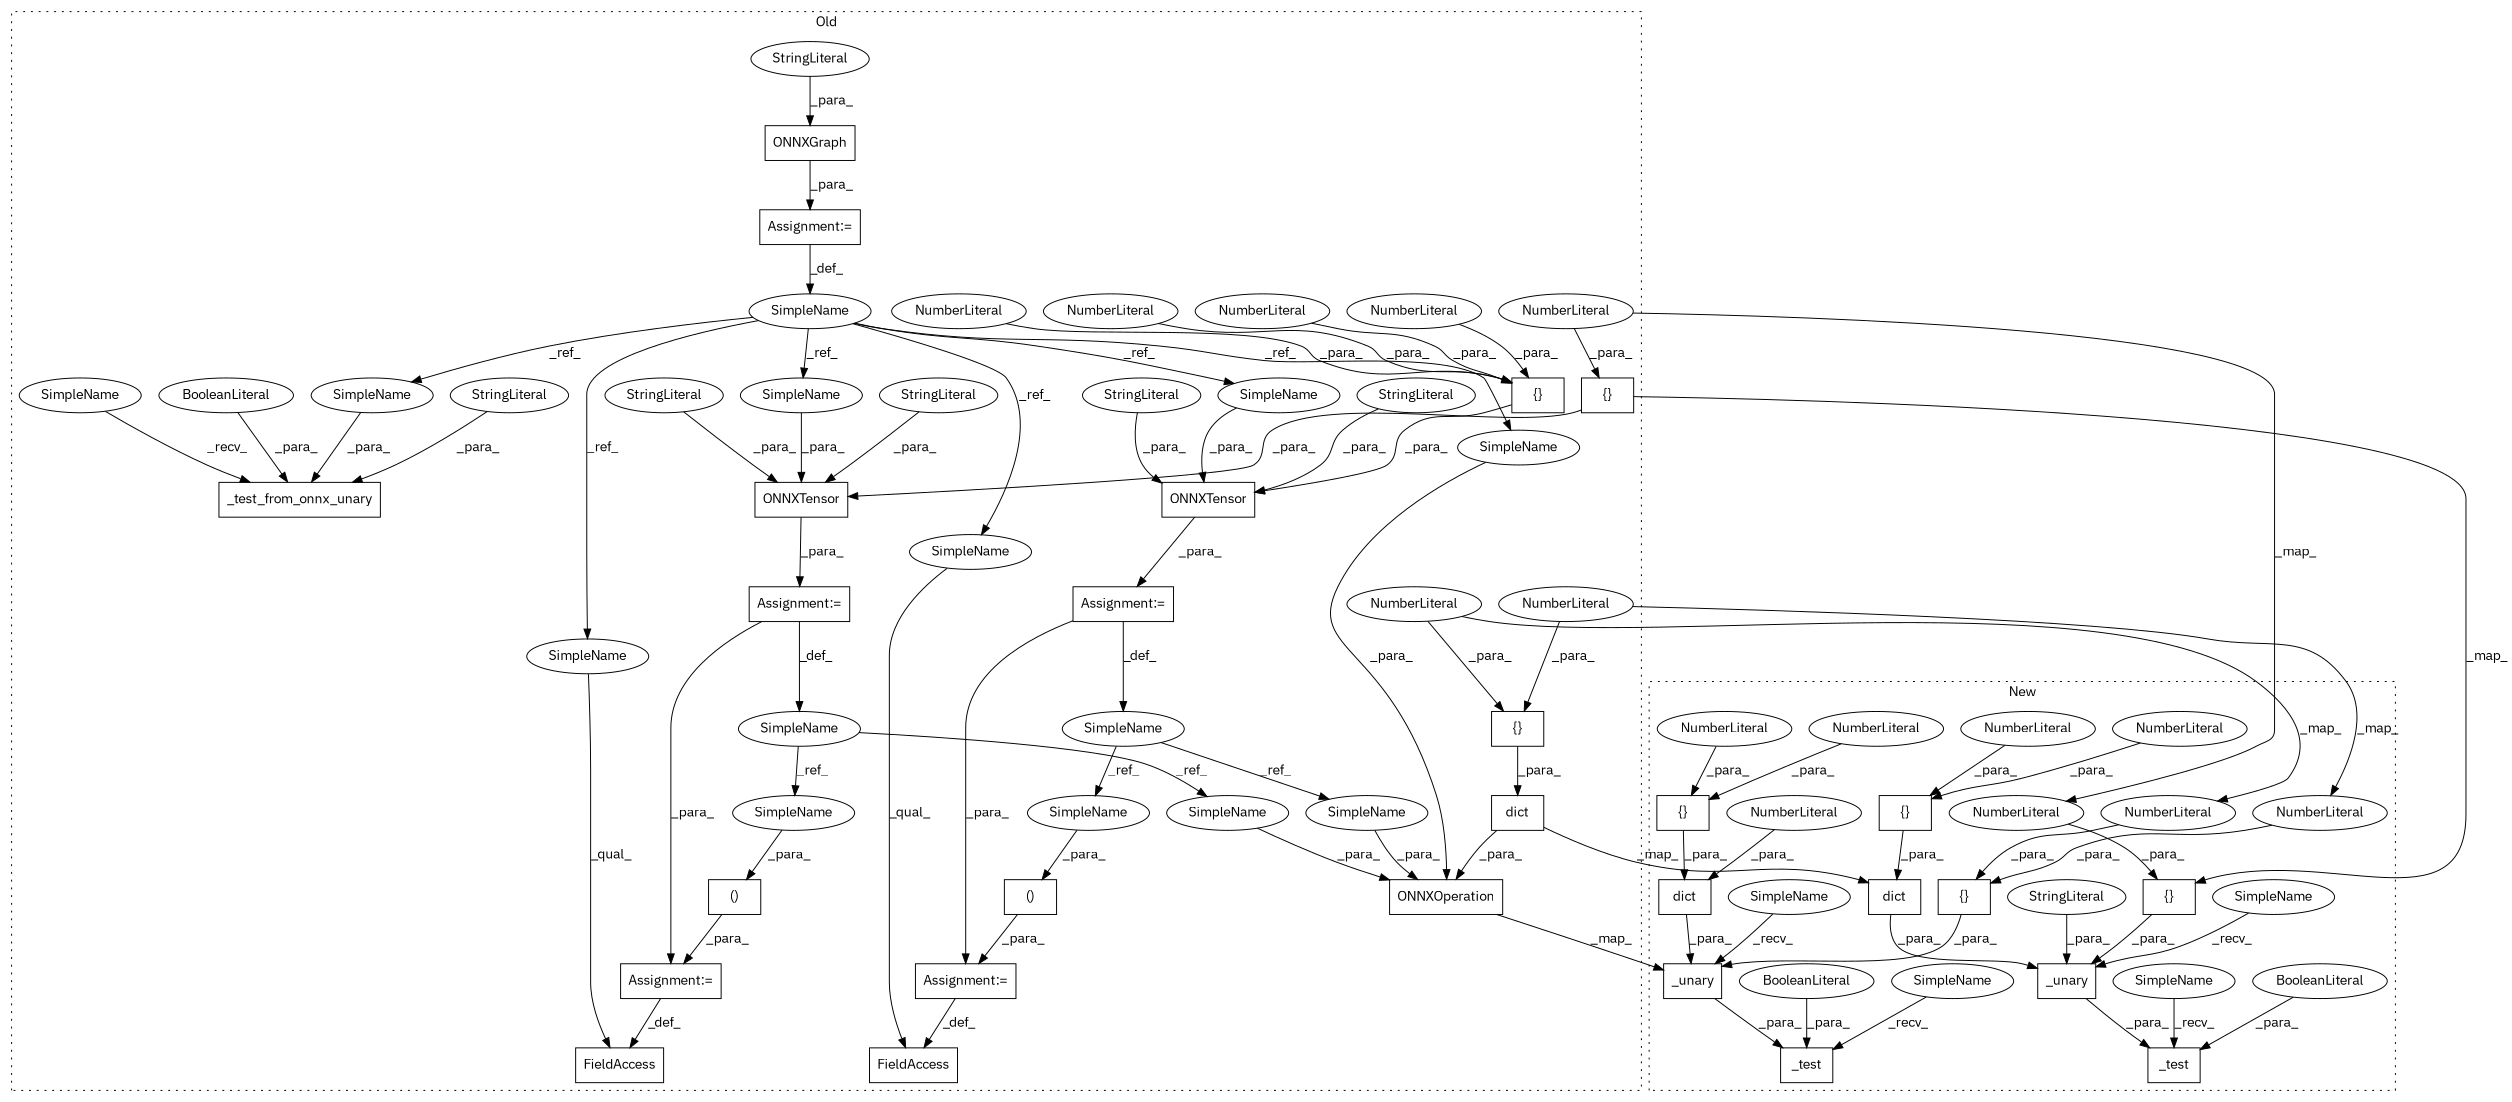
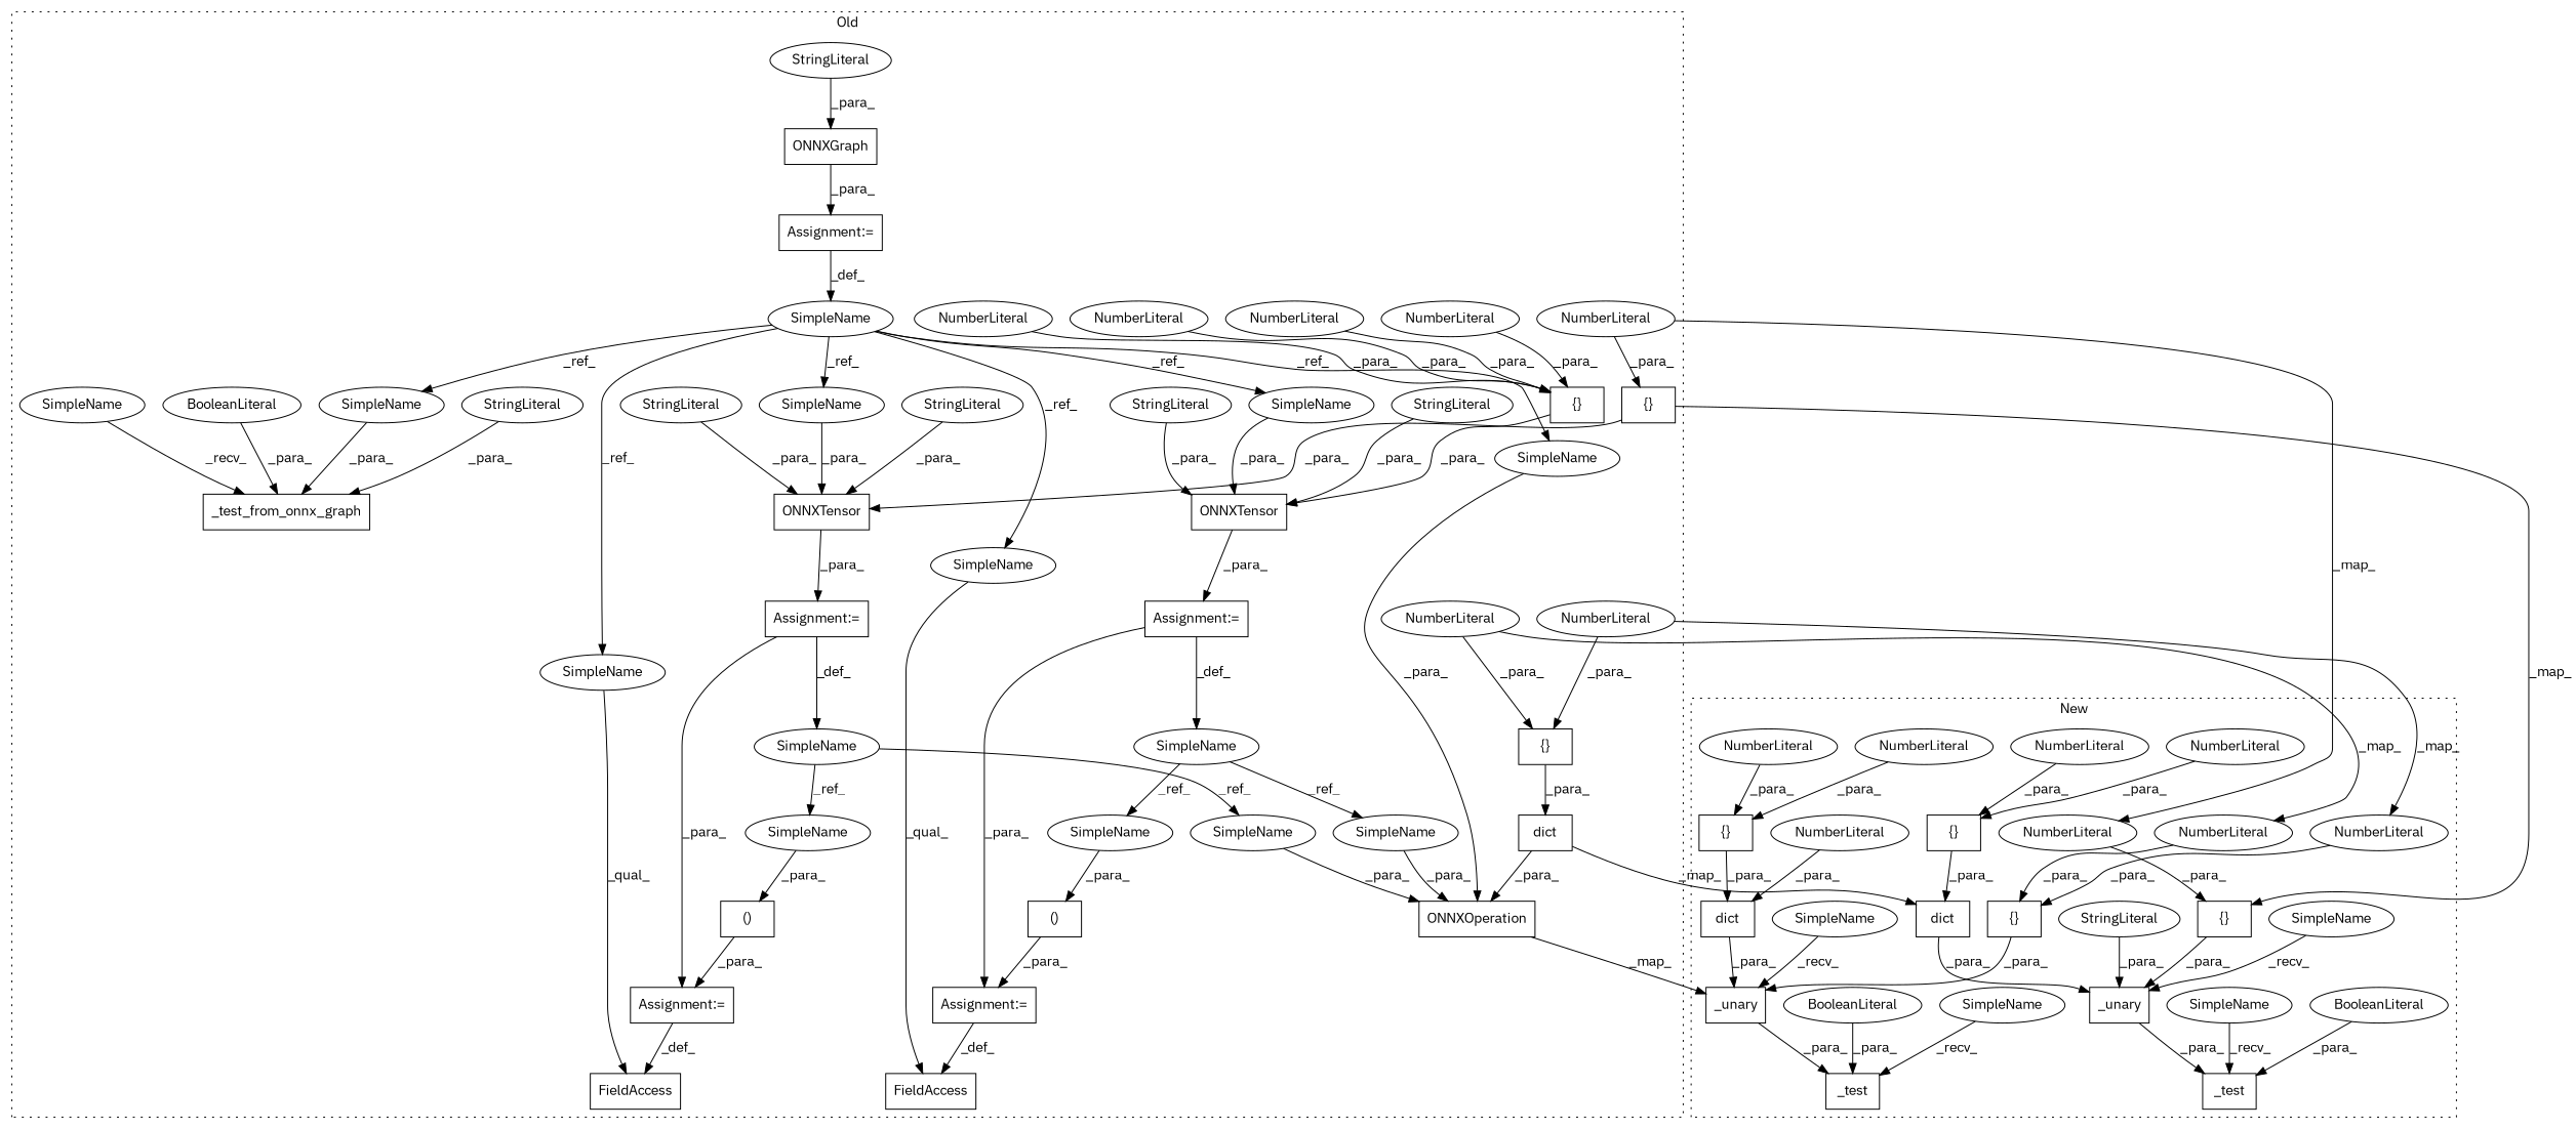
  digraph {
    fontname="IBM Plex Sans"
    node [a=42 l=1 s=27176 shape=ellipse fontname="IBM Plex Sans"]
    edge [fontname="IBM Plex Sans"]
-   n1 [a=32 l="22,1" label=_test_from_onnx_unary s="27228,27275" shape=box]
+   n1 [a=32 l="22,1" label=_test_from_onnx_graph s="27228,27275" shape=box]
    n2 [a=32 l="10,1" label=ONNXGraph s="26930,26954" shape=box]
    n3 [a=106 l=25 label="()" s=27144 shape=box]
    n4 [a=4 l="1,1" label="{}" s="26989,26997" shape=box]
    n5 [a=106 l=25 label="()" s=27191 shape=box]
    n6 [a=34 label=NumberLiteral s=26990]
    n7 [a=34 label=NumberLiteral s=26994]
    n8 [a=34 label=NumberLiteral s=26996]
    n9 [a=34 label=NumberLiteral s=26992]
    n10 [a=32 l="14,1" label=ONNXOperation s="27065,27123" shape=box]
    n11 [a=4 l="1,1" label="{}" s="27115,27119" shape=box]
    n12 [a=4 l="1,1" label="{}" s="27041,27049" shape=box]
    n13 [a=32 l="5,1" label=dict s="27101,27120" shape=box]
    n14 [a=22 l=9 label=FieldAccess shape=box]
    n15 [a=22 l=8 label=FieldAccess s=27130 shape=box]
    n16 [a=34 label=NumberLiteral s=27044]
    n17 [a=34 label=NumberLiteral s=27116]
    n18 [a=34 label=NumberLiteral s=27118]
    n19 [label=SimpleName s=27013]
    n20 [label=SimpleName s=26961]
    n21 [label=SimpleName s=26928]
    n22 [a=45 l=14 label=StringLiteral s=26940]
    n23 [a=7 label="Assignment:=" s=26962 shape=box]
    n24 [a=7 label="Assignment:=" s=27014 shape=box]
    n25 [a=7 label="Assignment:=" s=26929 shape=box]
    n26 [a=45 l=17 label=StringLiteral s=27252]
    n27 [a=7 l=6 label="Assignment:=" s=27138 shape=box]
    n28 [a=7 l=6 label="Assignment:=" s=27185 shape=box]
    n29 [a=32 l="11,1" label=ONNXTensor s="26963,27006" shape=box]
    n30 [a=45 l=7 label=StringLiteral s=26999]
    n31 [a=45 l=3 label=StringLiteral s=26976]
    n32 [a=32 l="11,1" label=ONNXTensor s="27015,27058" shape=box]
    n33 [a=45 l=7 label=StringLiteral s=27051]
    n34 [a=45 l=3 label=StringLiteral s=27028]
    n35 [a=9 l=5 label=BooleanLiteral s=27270]
    n36 [label=SimpleName s=27026]
    n37 [label=SimpleName s=27250]
    n38 [label=SimpleName]
    n39 [label=SimpleName s=27130]
    n40 [label=SimpleName s=27079]
    n41 [label=SimpleName s=26974]
    n42 [label=SimpleName s=27122]
    n43 [label=SimpleName s=27215]
    n44 [l=4 label=SimpleName s=27223]
    n45 [label=SimpleName s=27099]
    n46 [label=SimpleName s=27168]
    n47 [a=4 l="1,1" label="{}" s="27236,27240" shape=box]
    n48 [a=32 l="6,1" label=_test s="27191,27271" shape=box]
    n49 [a=4 l="1,1" label="{}" s="27256,27260" shape=box]
    n50 [a=34 label=NumberLiteral s=27259]
    n51 [a=34 label=NumberLiteral s=27257]
    n52 [a=32 l="6,1" label=_test s="27097,27179" shape=box]
    n53 [a=4 l="1,1" label="{}" s="27166,27170" shape=box]
    n54 [a=34 label=NumberLiteral s=27169]
    n55 [a=34 label=NumberLiteral s=27167]
    n56 [a=9 l=5 label=BooleanLiteral s=27174]
    n57 [a=9 l=5 label=BooleanLiteral s=27266]
    n58 [a=32 l="7,1" label=_unary s="27202,27264" shape=box]
    n59 [a=4 l="1,1" label="{}" s="27142,27150" shape=box]
    n60 [a=32 l="7,1" label=_unary s="27108,27172" shape=box]
    n61 [a=32 l="5,1" label=dict s="27152,27171" shape=box]
    n62 [a=34 label=NumberLiteral s=27149]
    n63 [a=34 label=NumberLiteral s=27237]
    n64 [a=34 label=NumberLiteral s=27239]
    n65 [a=32 l="5,1" label=dict s="27242,27263" shape=box]
    n66 [a=34 label=NumberLiteral s=27262]
    n67 [a=45 l=17 label=StringLiteral s=27115]
    n68 [l=4 label=SimpleName s=27197]
    n69 [l=4 label=SimpleName s=27092]
    n70 [l=4 label=SimpleName s=27103]
    n71 [l=4 label=SimpleName s=27186]
    subgraph cluster_1 {
      label=Old
      style=dotted
      n1
      n2
      n3
      n4
      n5
      n6
      n7
      n8
      n9
      n10
      n11
      n12
      n13
      n14
      n15
      n16
      n17
      n18
      n19
      n20
      n21
      n22
      n23
      n24
      n25
      n26
      n27
      n28
      n29
      n30
      n31
      n32
      n33
      n34
      n35
      n36
      n37
      n38
      n39
      n40
      n41
      n42
      n43
      n44
      n45
      n46
    }
    subgraph cluster_2 {
      label=New
      style=dotted
      n47
      n48
      n49
      n50
      n51
      n52
      n53
      n54
      n55
      n56
      n57
      n58
      n59
      n60
      n61
      n62
      n63
      n64
      n65
      n66
      n67
      n68
      n69
      n70
      n71
    }
    n2 -> n25 [label=_para_]
    n3 -> n27 [label=_para_]
    n4 -> n29 [label=_para_]
    n5 -> n28 [label=_para_]
    n6 -> n4 [label=_para_]
    n7 -> n4 [label=_para_]
    n8 -> n4 [label=_para_]
    n9 -> n4 [label=_para_]
    n10 -> n58 [label=_map_]
    n11 -> n13 [label=_para_]
    n12 -> n32 [label=_para_]
    n12 -> n59 [label=_map_]
    n13 -> n10 [label=_para_]
    n13 -> n61 [label=_map_]
    n16 -> n12 [label=_para_]
    n16 -> n62 [label=_map_]
    n17 -> n11 [label=_para_]
    n17 -> n63 [label=_map_]
    n18 -> n11 [label=_para_]
    n18 -> n64 [label=_map_]
    n19 -> n42 [label=_ref_]
    n19 -> n43 [label=_ref_]
    n20 -> n45 [label=_ref_]
    n20 -> n46 [label=_ref_]
    n21 -> n36 [label=_ref_]
    n21 -> n37 [label=_ref_]
    n21 -> n38 [label=_ref_]
    n21 -> n39 [label=_ref_]
    n21 -> n40 [label=_ref_]
    n21 -> n41 [label=_ref_]
    n22 -> n2 [label=_para_]
    n23 -> n20 [label=_def_]
    n23 -> n27 [label=_para_]
    n24 -> n19 [label=_def_]
    n24 -> n28 [label=_para_]
    n25 -> n21 [label=_def_]
    n26 -> n1 [label=_para_]
    n27 -> n15 [label=_def_]
    n28 -> n14 [label=_def_]
    n29 -> n23 [label=_para_]
    n30 -> n29 [label=_para_]
    n31 -> n29 [label=_para_]
    n32 -> n24 [label=_para_]
    n33 -> n32 [label=_para_]
    n34 -> n32 [label=_para_]
    n35 -> n1 [label=_para_]
    n36 -> n32 [label=_para_]
    n37 -> n1 [label=_para_]
    n38 -> n14 [label=_qual_]
    n39 -> n15 [label=_qual_]
    n40 -> n10 [label=_para_]
    n41 -> n29 [label=_para_]
    n42 -> n10 [label=_para_]
    n43 -> n5 [label=_para_]
    n44 -> n1 [label=_recv_]
    n45 -> n10 [label=_para_]
    n46 -> n3 [label=_para_]
    n47 -> n58 [label=_para_]
    n49 -> n65 [label=_para_]
    n50 -> n49 [label=_para_]
    n51 -> n49 [label=_para_]
    n53 -> n61 [label=_para_]
    n54 -> n53 [label=_para_]
    n55 -> n53 [label=_para_]
    n56 -> n52 [label=_para_]
    n57 -> n48 [label=_para_]
    n58 -> n48 [label=_para_]
    n59 -> n60 [label=_para_]
    n60 -> n52 [label=_para_]
    n61 -> n60 [label=_para_]
    n62 -> n59 [label=_para_]
    n63 -> n47 [label=_para_]
    n64 -> n47 [label=_para_]
    n65 -> n58 [label=_para_]
    n66 -> n65 [label=_para_]
    n67 -> n60 [label=_para_]
    n68 -> n58 [label=_recv_]
    n69 -> n52 [label=_recv_]
    n70 -> n60 [label=_recv_]
    n71 -> n48 [label=_recv_]
  }
